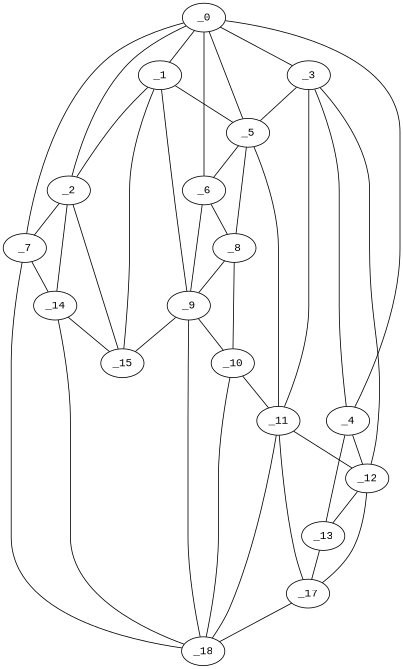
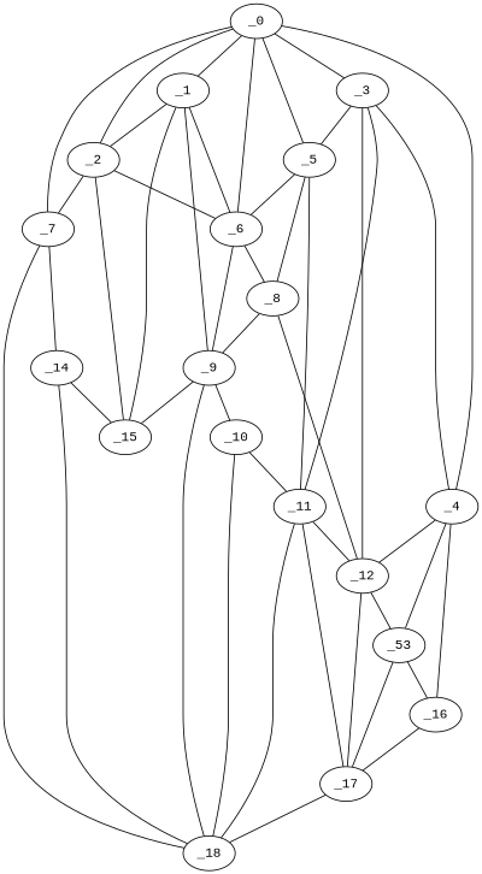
  graph {
    fontname="Liberation Mono"
    node [fontname="Liberation Mono" x=74 y=88]
    edge [fontname="Liberation Mono" valence=2]
    _0 [x=42 y=52]
    _1 [x=50 y=47]
    _2 [x=55 y=36]
    _3 [x=60 y=96]
    _4 [x=60 y=108]
    _5 [x=61]
    _6 [x=64 y=72]
    _7 [x=66 y=2]
    _9 [x=70 y=71]
    _15 [x=80 y=49]
    _14 [x=76 y=35]
    _11
    _12 [y=101]
-   _13 [y=113]
+   _13 [y=113 label=_53]
+   _16 [x=85 y=125]
    _8 [x=67 y=83]
    _18 [x=89 y=57]
    _10 [y=79]
    _17 [x=88 y=119]
    _0 -- _1 [valence=1]
    _0 -- _2
    _0 -- _3
    _0 -- _4 [valence=1]
    _0 -- _5
    _0 -- _6 [valence=1]
    _0 -- _7 [valence=1]
    _1 -- _2 [valence=1]
-   _1 -- _5
+   _1 -- _6
    _1 -- _9 [valence=1]
    _1 -- _15
    _2 -- _7 [valence=1]
    _2 -- _15
-   _2 -- _14 [valence=1]
+   _2 -- _6 [valence=1]
    _3 -- _4
    _3 -- _5 [valence=1]
    _3 -- _11
    _3 -- _12
    _4 -- _12 [valence=1]
    _4 -- _13 [valence=1]
+   _4 -- _16 [valence=1]
    _5 -- _6
    _5 -- _11
    _5 -- _8
    _6 -- _9 [valence=1]
    _6 -- _8 [valence=1]
    _7 -- _14
    _7 -- _18 [valence=1]
    _9 -- _15
    _9 -- _18
    _9 -- _10
    _14 -- _15
    _14 -- _18 [valence=1]
    _11 -- _12
    _11 -- _18
    _11 -- _17
    _12 -- _13
    _12 -- _17
+   _13 -- _16
    _13 -- _17 [valence=1]
+   _16 -- _17 [valence=1]
    _8 -- _9
-   _8 -- _10 [valence=1]
+   _8 -- _12 [valence=1]
    _10 -- _11
    _10 -- _18 [valence=1]
    _17 -- _18 [valence=1]
  }
